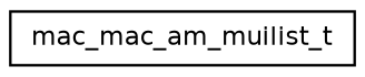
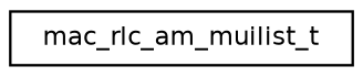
  digraph {
    rankdir=LR
-   n1 [color=black fillcolor=white fontname=Helvetica fontsize=10 height=0.2 label=mac_mac_am_muilist_t shape=record style=filled width=0.4]
+   n1 [color=black fillcolor=white fontname=Helvetica fontsize=10 height=0.2 label=mac_rlc_am_muilist_t shape=record style=filled width=0.4]
  }
